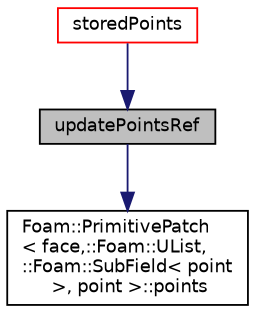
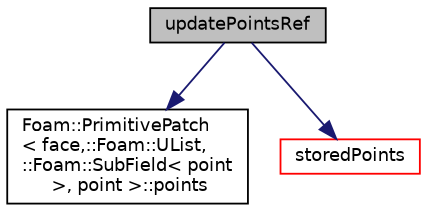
  digraph {
    rankdir=TB
    node [color=black fontname=Helvetica fontsize=10 shape=record]
    edge [color=midnightblue fontname=Helvetica fontsize=10 labelfontname=Helvetica labelfontsize=10 style=solid]
    n1 [fillcolor=grey75 fontcolor=black height=0.2 label=updatePointsRef style=filled width=0.4]
    n2 [height=0.2 label="Foam::PrimitivePatch\l\< face,::Foam::UList,\l::Foam::SubField\< point\l \>, point \>::points" width=0.4]
    n3 [color=red height=0.2 label=storedPoints width=0.4]
    n1 -> n2
-   n3 -> n1
+   n1 -> n3
  }
